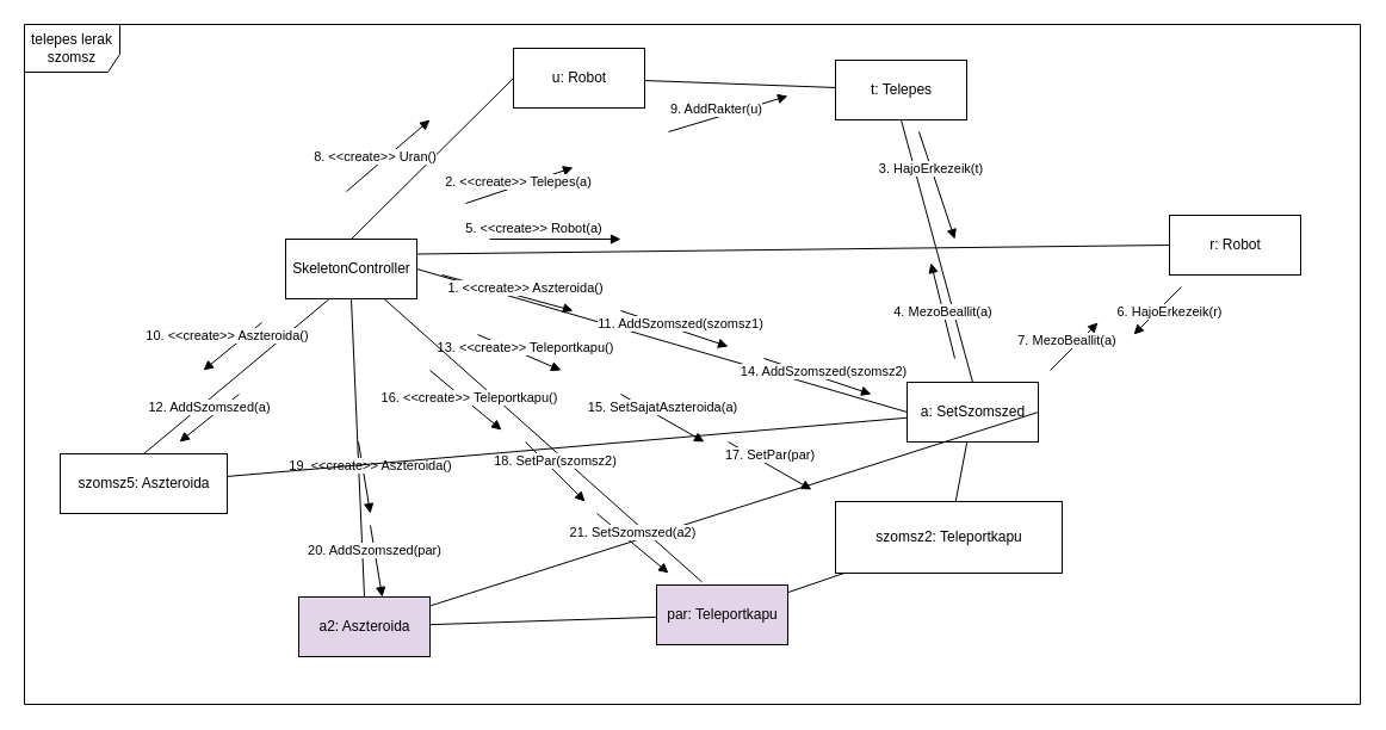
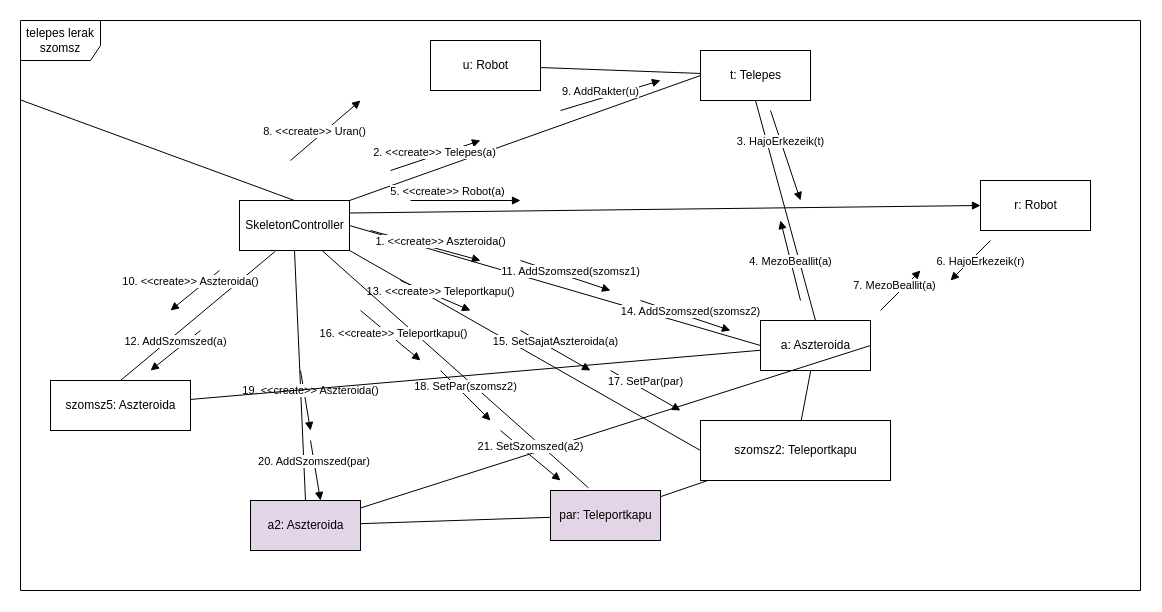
  <mxCell id="0" />
  <mxCell id="1" parent="0" />
  <mxCell id="2" value="telepes lerak szomsz" style="shape=umlFrame;whiteSpace=wrap;html=1;width=80;height=40;" parent="1" vertex="1"><mxGeometry x="20" y="20" width="1120" height="570" as="geometry" /></mxCell>
  <mxCell id="3" value="SkeletonController" style="html=1;" parent="1" vertex="1"><mxGeometry x="239" y="200" width="110" height="50" as="geometry" /></mxCell>
  <mxCell id="4" value="t: Telepes" style="html=1;" parent="1" vertex="1"><mxGeometry x="700" y="50" width="110" height="50" as="geometry" /></mxCell>
  <mxCell id="5" value="u: Robot" style="html=1;" parent="1" vertex="1"><mxGeometry x="430" y="40" width="110" height="50" as="geometry" /></mxCell>
  <mxCell id="6" value="r: Robot" style="html=1;" parent="1" vertex="1"><mxGeometry x="980" y="180" width="110" height="50" as="geometry" /></mxCell>
  <mxCell id="7" value="szomsz5: Aszteroida" style="html=1;" parent="1" vertex="1"><mxGeometry x="50" y="380" width="140" height="50" as="geometry" /></mxCell>
  <mxCell id="8" value="szomsz2: Teleportkapu" style="html=1;" parent="1" vertex="1"><mxGeometry x="700" y="420" width="190" height="60" as="geometry" /></mxCell>
- <mxCell id="9" value="a: SetSzomszed" style="html=1;" parent="1" vertex="1"><mxGeometry x="760" y="320" width="110" height="50" as="geometry" /></mxCell>
+ <mxCell id="9" value="a: Aszteroida" style="html=1;" parent="1" vertex="1"><mxGeometry x="760" y="320" width="110" height="50" as="geometry" /></mxCell>
  <mxCell id="10" value="" style="endArrow=none;html=1;exitX=1;exitY=0.5;exitDx=0;exitDy=0;entryX=0;entryY=0.5;entryDx=0;entryDy=0;" parent="1" source="3" target="9" edge="1"><mxGeometry width="50" height="50" relative="1" as="geometry"><mxPoint x="400" y="220" as="sourcePoint" /><mxPoint x="450" y="170" as="targetPoint" /></mxGeometry></mxCell>
  <mxCell id="11" value="" style="endArrow=none;html=1;exitX=0.327;exitY=1.013;exitDx=0;exitDy=0;entryX=0.5;entryY=0;entryDx=0;entryDy=0;exitPerimeter=0;" parent="1" source="3" target="7" edge="1"><mxGeometry width="50" height="50" relative="1" as="geometry"><mxPoint x="350" y="340" as="sourcePoint" /><mxPoint x="400" y="290" as="targetPoint" /></mxGeometry></mxCell>
- <mxCell id="13" value="" style="endArrow=none;html=1;exitX=0.5;exitY=0;exitDx=0;exitDy=0;entryX=0;entryY=0.5;entryDx=0;entryDy=0;" parent="1" source="3" target="5" edge="1"><mxGeometry width="50" height="50" relative="1" as="geometry"><mxPoint x="570" y="210" as="sourcePoint" /><mxPoint x="620" y="160" as="targetPoint" /></mxGeometry></mxCell>
- <mxCell id="15" value="" style="endArrow=none;html=1;exitX=1;exitY=0.25;exitDx=0;exitDy=0;entryX=0;entryY=0.5;entryDx=0;entryDy=0;" parent="1" source="3" target="6" edge="1"><mxGeometry width="50" height="50" relative="1" as="geometry"><mxPoint x="480" y="220" as="sourcePoint" /><mxPoint x="530" y="170" as="targetPoint" /></mxGeometry></mxCell>
+ <mxCell id="12" value="" style="endArrow=none;html=1;exitX=1;exitY=1;exitDx=0;exitDy=0;entryX=0;entryY=0.5;entryDx=0;entryDy=0;" parent="1" source="3" target="8" edge="1"><mxGeometry width="50" height="50" relative="1" as="geometry"><mxPoint x="490" y="360" as="sourcePoint" /><mxPoint x="540" y="310" as="targetPoint" /></mxGeometry></mxCell>
+ <mxCell id="13" value="" style="endArrow=none;html=1;exitX=0.5;exitY=0;exitDx=0;exitDy=0;" parent="1" source="3" target="2" edge="1"><mxGeometry width="50" height="50" relative="1" as="geometry"><mxPoint x="570" y="210" as="sourcePoint" /><mxPoint x="620" y="160" as="targetPoint" /></mxGeometry></mxCell>
+ <mxCell id="14" value="" style="endArrow=none;html=1;exitX=1;exitY=0;exitDx=0;exitDy=0;entryX=0;entryY=0.5;entryDx=0;entryDy=0;" parent="1" source="3" target="4" edge="1"><mxGeometry width="50" height="50" relative="1" as="geometry"><mxPoint x="620" y="170" as="sourcePoint" /><mxPoint x="670" y="120" as="targetPoint" /></mxGeometry></mxCell>
+ <mxCell id="15" value="" style="endArrow=block;html=1;exitX=1;exitY=0.25;exitDx=0;exitDy=0;entryX=0;entryY=0.5;entryDx=0;entryDy=0;" parent="1" source="3" target="6" edge="1"><mxGeometry width="50" height="50" relative="1" as="geometry"><mxPoint x="480" y="220" as="sourcePoint" /><mxPoint x="530" y="170" as="targetPoint" /></mxGeometry></mxCell>
  <mxCell id="16" value="" style="endArrow=none;html=1;exitX=0.5;exitY=0;exitDx=0;exitDy=0;entryX=0.5;entryY=1;entryDx=0;entryDy=0;" parent="1" source="9" target="4" edge="1"><mxGeometry width="50" height="50" relative="1" as="geometry"><mxPoint x="720" y="120" as="sourcePoint" /><mxPoint x="770" y="70" as="targetPoint" /></mxGeometry></mxCell>
  <mxCell id="17" value="" style="endArrow=none;html=1;exitX=1;exitY=0.5;exitDx=0;exitDy=0;" parent="1" source="9" target="38" edge="1"><mxGeometry width="50" height="50" relative="1" as="geometry"><mxPoint x="800" y="320" as="sourcePoint" /><mxPoint x="850" y="270" as="targetPoint" /></mxGeometry></mxCell>
  <mxCell id="18" value="1. &amp;lt;&amp;lt;create&amp;gt;&amp;gt; Aszteroida()" style="html=1;verticalAlign=bottom;endArrow=block;" parent="1" edge="1"><mxGeometry x="0.277" y="-1" width="80" relative="1" as="geometry"><mxPoint x="370" y="230" as="sourcePoint" /><mxPoint x="480" y="260" as="targetPoint" /><mxPoint as="offset" /></mxGeometry></mxCell>
  <mxCell id="19" value="2. &amp;lt;&amp;lt;create&amp;gt;&amp;gt; Telepes(a)" style="html=1;verticalAlign=bottom;endArrow=block;" parent="1" edge="1"><mxGeometry x="-0.041" y="-5" width="80" relative="1" as="geometry"><mxPoint x="390" y="170" as="sourcePoint" /><mxPoint x="480" y="140" as="targetPoint" /><mxPoint as="offset" /></mxGeometry></mxCell>
  <mxCell id="20" value="3. HajoErkezeik(t)" style="html=1;verticalAlign=bottom;endArrow=block;" parent="1" edge="1"><mxGeometry x="-0.133" y="-3" width="80" relative="1" as="geometry"><mxPoint x="770" y="110" as="sourcePoint" /><mxPoint x="800" y="200" as="targetPoint" /><mxPoint as="offset" /></mxGeometry></mxCell>
  <mxCell id="21" value="4. MezoBeallit(a)" style="html=1;verticalAlign=bottom;endArrow=block;" parent="1" edge="1"><mxGeometry x="-0.235" y="2" width="80" relative="1" as="geometry"><mxPoint x="800" y="300" as="sourcePoint" /><mxPoint x="780" y="220" as="targetPoint" /><mxPoint y="1" as="offset" /></mxGeometry></mxCell>
  <mxCell id="22" value="5. &amp;lt;&amp;lt;create&amp;gt;&amp;gt; Robot(a)" style="html=1;verticalAlign=bottom;endArrow=block;" parent="1" edge="1"><mxGeometry x="-0.333" width="80" relative="1" as="geometry"><mxPoint x="410" y="200" as="sourcePoint" /><mxPoint x="520" y="200" as="targetPoint" /><mxPoint as="offset" /></mxGeometry></mxCell>
  <mxCell id="23" value="6. HajoErkezeik(r)" style="html=1;verticalAlign=bottom;endArrow=block;" parent="1" edge="1"><mxGeometry y="14" width="80" relative="1" as="geometry"><mxPoint x="990" y="240" as="sourcePoint" /><mxPoint x="950" y="280" as="targetPoint" /><mxPoint as="offset" /></mxGeometry></mxCell>
  <mxCell id="24" value="7. MezoBeallit(a)" style="html=1;verticalAlign=bottom;endArrow=block;" parent="1" edge="1"><mxGeometry x="-0.235" y="2" width="80" relative="1" as="geometry"><mxPoint x="880" y="310" as="sourcePoint" /><mxPoint x="920" y="270" as="targetPoint" /><mxPoint y="1" as="offset" /></mxGeometry></mxCell>
  <mxCell id="25" value="8. &amp;lt;&amp;lt;create&amp;gt;&amp;gt; Uran()" style="html=1;verticalAlign=bottom;endArrow=block;" parent="1" edge="1"><mxGeometry x="-0.333" width="80" relative="1" as="geometry"><mxPoint x="290" y="160" as="sourcePoint" /><mxPoint x="360" y="100" as="targetPoint" /><mxPoint as="offset" /></mxGeometry></mxCell>
  <mxCell id="26" value="9. AddRakter(u)" style="html=1;verticalAlign=bottom;endArrow=block;" parent="1" edge="1"><mxGeometry x="-0.211" y="-2" width="80" relative="1" as="geometry"><mxPoint x="560" y="110" as="sourcePoint" /><mxPoint x="660" y="80" as="targetPoint" /><mxPoint as="offset" /></mxGeometry></mxCell>
  <mxCell id="27" value="13. &amp;lt;&amp;lt;create&amp;gt;&amp;gt; Teleportkapu()" style="html=1;verticalAlign=bottom;endArrow=block;" parent="1" edge="1"><mxGeometry x="0.172" y="-3" width="80" relative="1" as="geometry"><mxPoint x="400" y="280" as="sourcePoint" /><mxPoint x="470" y="310" as="targetPoint" /><mxPoint as="offset" /></mxGeometry></mxCell>
  <mxCell id="28" value="14. AddSzomszed(szomsz2)" style="html=1;verticalAlign=bottom;endArrow=block;" parent="1" edge="1"><mxGeometry x="0.133" y="-3" width="80" relative="1" as="geometry"><mxPoint x="640" y="300" as="sourcePoint" /><mxPoint x="730" y="330" as="targetPoint" /><mxPoint as="offset" /></mxGeometry></mxCell>
  <mxCell id="29" value="15. SetSajatAszteroida(a)" style="html=1;verticalAlign=bottom;endArrow=block;" parent="1" edge="1"><mxGeometry width="80" relative="1" as="geometry"><mxPoint x="520" y="330" as="sourcePoint" /><mxPoint x="590" y="370" as="targetPoint" /></mxGeometry></mxCell>
  <mxCell id="30" value="10. &amp;lt;&amp;lt;create&amp;gt;&amp;gt; Aszteroida()" style="html=1;verticalAlign=bottom;endArrow=block;" parent="1" edge="1"><mxGeometry x="0.11" y="-3" width="80" relative="1" as="geometry"><mxPoint x="219" y="270" as="sourcePoint" /><mxPoint x="170" y="310" as="targetPoint" /><mxPoint as="offset" /></mxGeometry></mxCell>
  <mxCell id="31" value="11. AddSzomszed(szomsz1)" style="html=1;verticalAlign=bottom;endArrow=block;" parent="1" edge="1"><mxGeometry x="0.133" y="-3" width="80" relative="1" as="geometry"><mxPoint x="520" y="260" as="sourcePoint" /><mxPoint x="610" y="290" as="targetPoint" /><mxPoint as="offset" /></mxGeometry></mxCell>
  <mxCell id="32" value="12. AddSzomszed(a)" style="html=1;verticalAlign=bottom;endArrow=block;" parent="1" edge="1"><mxGeometry width="80" relative="1" as="geometry"><mxPoint x="200" y="330" as="sourcePoint" /><mxPoint x="150" y="370" as="targetPoint" /></mxGeometry></mxCell>
  <mxCell id="33" value="par: Teleportkapu" style="html=1;fillColor=#e1d5e7;" parent="1" vertex="1"><mxGeometry x="550" y="490" width="110" height="50" as="geometry" /></mxCell>
  <mxCell id="34" value="" style="endArrow=none;html=1;entryX=0.75;entryY=1;entryDx=0;entryDy=0;exitX=0.346;exitY=-0.051;exitDx=0;exitDy=0;exitPerimeter=0;" parent="1" source="33" target="3" edge="1"><mxGeometry width="50" height="50" relative="1" as="geometry"><mxPoint x="440" y="560" as="sourcePoint" /><mxPoint x="490" y="510" as="targetPoint" /></mxGeometry></mxCell>
  <mxCell id="35" value="16. &amp;lt;&amp;lt;create&amp;gt;&amp;gt; Teleportkapu()" style="html=1;verticalAlign=bottom;endArrow=block;" parent="1" edge="1"><mxGeometry x="0.172" y="-3" width="80" relative="1" as="geometry"><mxPoint x="360" y="310" as="sourcePoint" /><mxPoint x="420" y="360" as="targetPoint" /><mxPoint as="offset" /></mxGeometry></mxCell>
  <mxCell id="36" value="18. SetPar(szomsz2)" style="html=1;verticalAlign=bottom;endArrow=block;" parent="1" edge="1"><mxGeometry width="80" relative="1" as="geometry"><mxPoint x="440" y="370" as="sourcePoint" /><mxPoint x="490" y="420" as="targetPoint" /></mxGeometry></mxCell>
  <mxCell id="37" value="17. SetPar(par)" style="html=1;verticalAlign=bottom;endArrow=block;" parent="1" edge="1"><mxGeometry width="80" relative="1" as="geometry"><mxPoint x="610" y="370" as="sourcePoint" /><mxPoint x="680" y="410" as="targetPoint" /></mxGeometry></mxCell>
  <mxCell id="38" value="a2: Aszteroida" style="html=1;fillColor=#e1d5e7;" parent="1" vertex="1"><mxGeometry x="250" y="500" width="110" height="50" as="geometry" /></mxCell>
  <mxCell id="39" value="" style="endArrow=none;html=1;entryX=0.5;entryY=1;entryDx=0;entryDy=0;exitX=0.5;exitY=0;exitDx=0;exitDy=0;" parent="1" source="38" target="3" edge="1"><mxGeometry width="50" height="50" relative="1" as="geometry"><mxPoint x="310" y="450" as="sourcePoint" /><mxPoint x="360" y="400" as="targetPoint" /></mxGeometry></mxCell>
  <mxCell id="40" value="19. &amp;lt;&amp;lt;create&amp;gt;&amp;gt; Aszteroida()" style="html=1;verticalAlign=bottom;endArrow=block;" parent="1" edge="1"><mxGeometry x="0.027" y="5" width="80" relative="1" as="geometry"><mxPoint x="300" y="370" as="sourcePoint" /><mxPoint x="310" y="430" as="targetPoint" /><mxPoint y="-1" as="offset" /></mxGeometry></mxCell>
  <mxCell id="41" value="20. AddSzomszed(par)&amp;nbsp;" style="html=1;verticalAlign=bottom;endArrow=block;" parent="1" edge="1"><mxGeometry width="80" relative="1" as="geometry"><mxPoint x="310" y="440" as="sourcePoint" /><mxPoint x="320" y="500" as="targetPoint" /></mxGeometry></mxCell>
  <mxCell id="42" value="21. SetSzomszed(a2)" style="html=1;verticalAlign=bottom;endArrow=block;" parent="1" edge="1"><mxGeometry width="80" relative="1" as="geometry"><mxPoint x="500" y="430" as="sourcePoint" /><mxPoint x="560" y="480" as="targetPoint" /></mxGeometry></mxCell>
  <mxCell id="43" value="" style="endArrow=none;html=1;" edge="1" parent="1" source="5" target="4"><mxGeometry width="50" height="50" relative="1" as="geometry"><mxPoint x="560" y="310" as="sourcePoint" /><mxPoint x="610" y="260" as="targetPoint" /></mxGeometry></mxCell>
  <mxCell id="44" value="" style="endArrow=none;html=1;" edge="1" parent="1" source="8" target="9"><mxGeometry width="50" height="50" relative="1" as="geometry"><mxPoint x="560" y="310" as="sourcePoint" /><mxPoint x="610" y="260" as="targetPoint" /></mxGeometry></mxCell>
  <mxCell id="45" value="" style="endArrow=none;html=1;" edge="1" parent="1" source="7" target="9"><mxGeometry width="50" height="50" relative="1" as="geometry"><mxPoint x="560" y="310" as="sourcePoint" /><mxPoint x="610" y="260" as="targetPoint" /></mxGeometry></mxCell>
  <mxCell id="46" value="" style="endArrow=none;html=1;" edge="1" parent="1" source="38" target="33"><mxGeometry width="50" height="50" relative="1" as="geometry"><mxPoint x="560" y="410" as="sourcePoint" /><mxPoint x="610" y="360" as="targetPoint" /></mxGeometry></mxCell>
  <mxCell id="47" value="" style="endArrow=none;html=1;" edge="1" parent="1" source="33" target="8"><mxGeometry width="50" height="50" relative="1" as="geometry"><mxPoint x="560" y="410" as="sourcePoint" /><mxPoint x="610" y="360" as="targetPoint" /></mxGeometry></mxCell>
